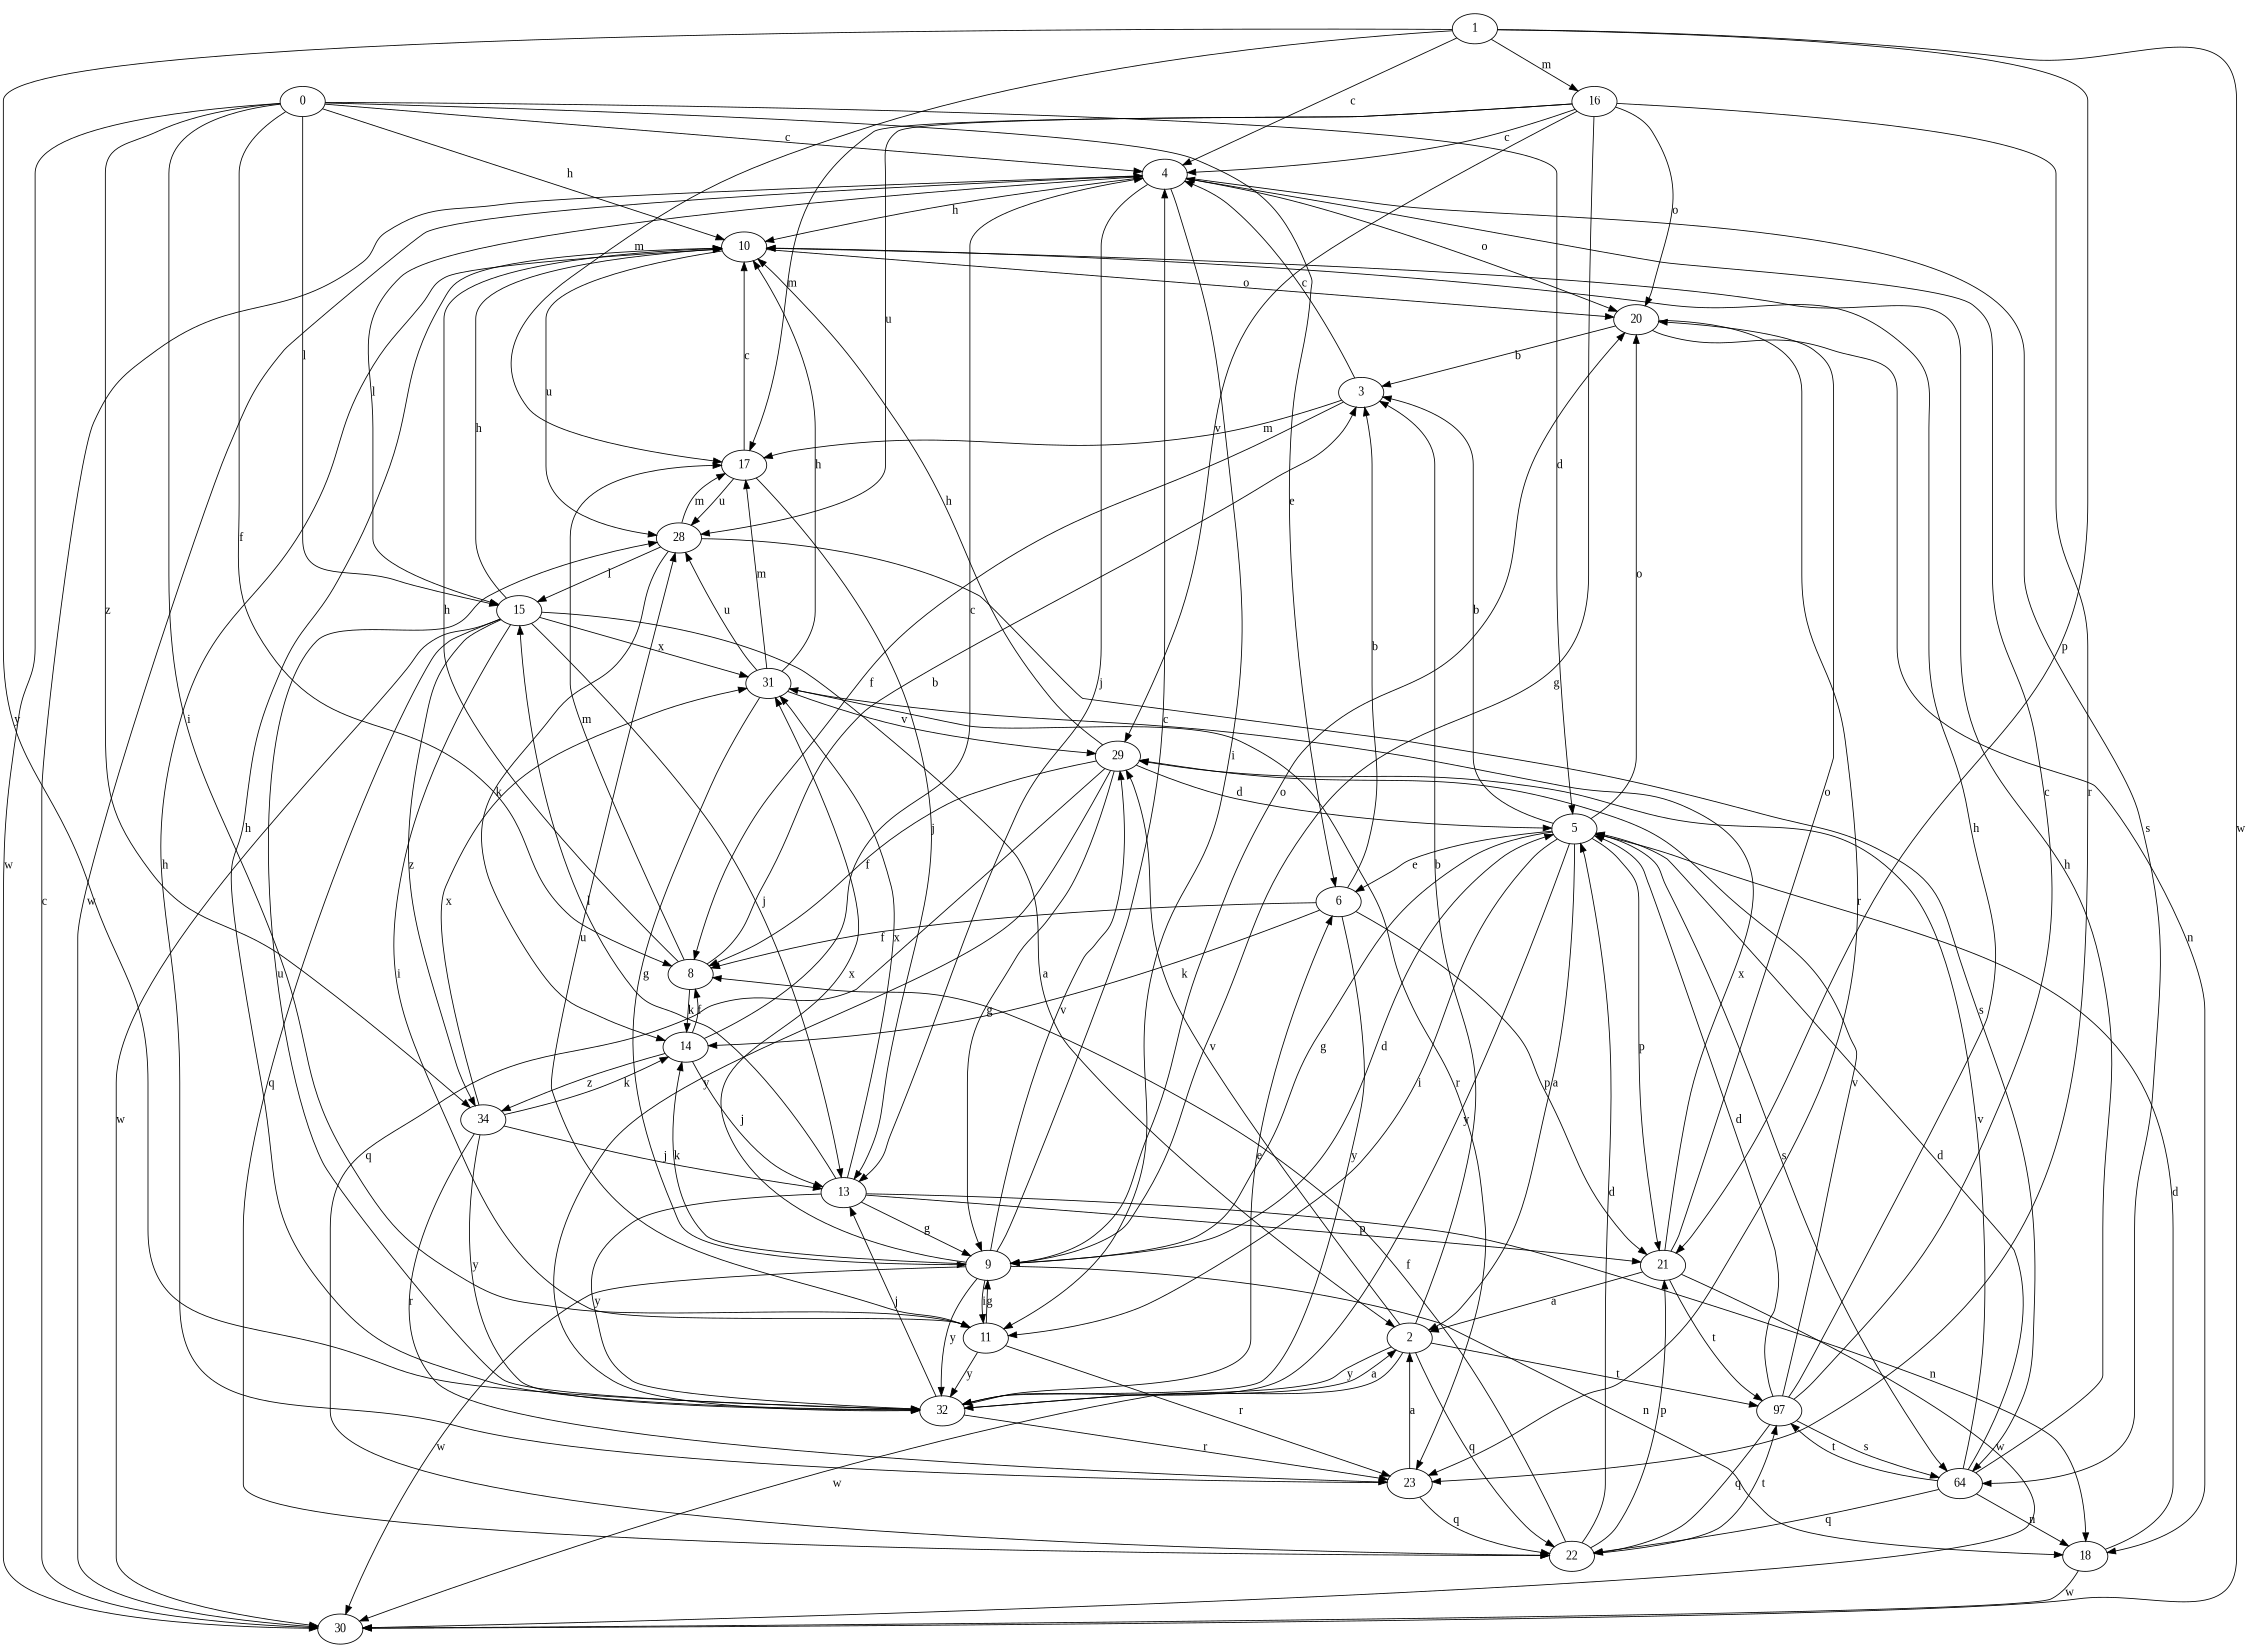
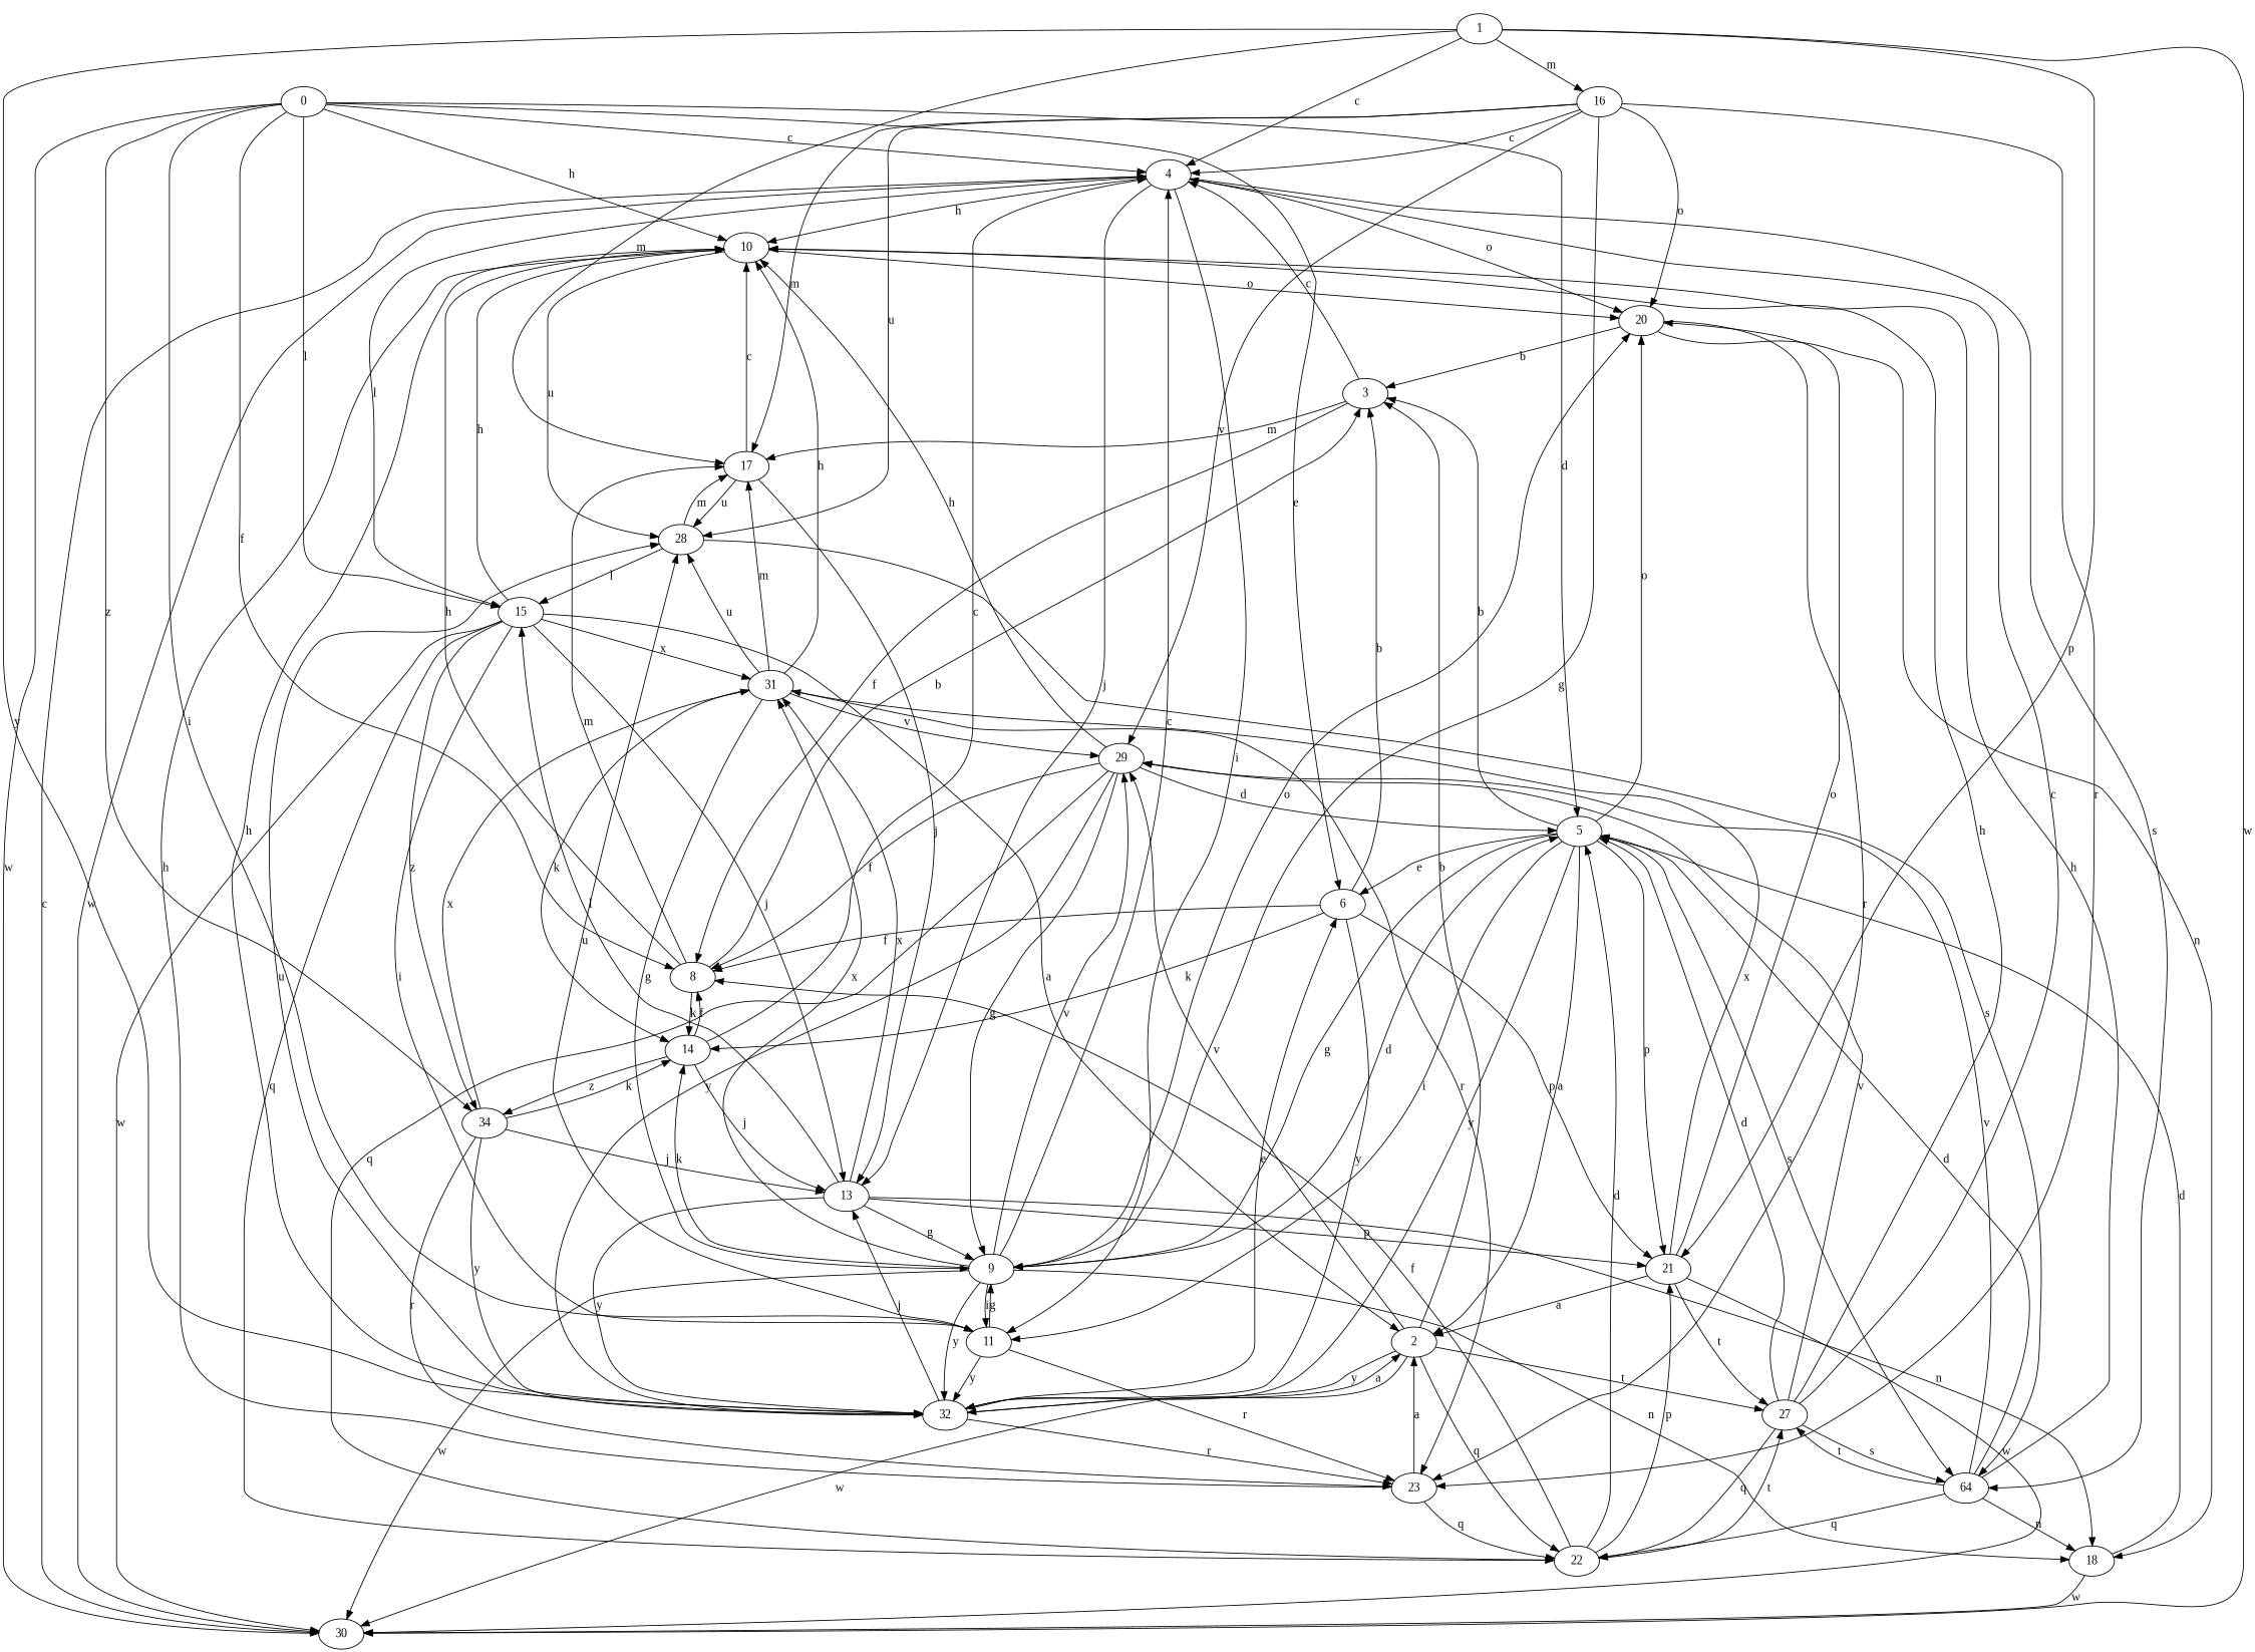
  strict digraph {
    fontname="Liberation Serif"
    node [fontname="Liberation Serif"]
    edge [fontname="Liberation Serif"]
    0
    4
    5
    6
    8
    10
    11
    15
    30
    34
    13
    20
    n13 [label=64]
    21
    32
    2
    3
    9
    14
    17
    28
    23
    22
    31
    1
    16
    29
-   27 [label=97]
+   27
    18
    0 -> 4 [label=c]
    0 -> 5 [label=d]
    0 -> 6 [label=e]
    0 -> 8 [label=f]
    0 -> 10 [label=h]
    0 -> 11 [label=i]
    0 -> 15 [label=l]
    0 -> 30 [label=w]
    0 -> 34 [label=z]
    4 -> 10 [label=h]
    4 -> 11 [label=i]
    4 -> 15 [label=l]
    4 -> 30 [label=w]
    4 -> 13 [label=j]
    4 -> 20 [label=o]
    4 -> n13 [label=s]
    5 -> 6 [label=e]
    5 -> 11 [label=i]
    5 -> 20 [label=o]
    5 -> n13 [label=s]
    5 -> 21 [label=p]
    5 -> 32 [label=y]
    5 -> 2 [label=a]
    5 -> 3 [label=b]
    5 -> 9 [label=g]
    6 -> 8 [label=f]
    6 -> 21 [label=p]
    6 -> 32 [label=y]
    6 -> 3 [label=b]
    6 -> 14 [label=k]
    8 -> 10 [label=h]
    8 -> 3 [label=b]
    8 -> 14 [label=k]
    8 -> 17 [label=m]
    10 -> 20 [label=o]
    10 -> 28 [label=u]
    11 -> 32 [label=y]
    11 -> 9 [label=g]
    11 -> 28 [label=u]
    11 -> 23 [label=r]
    15 -> 10 [label=h]
    15 -> 11 [label=i]
    15 -> 30 [label=w]
    15 -> 34 [label=z]
    15 -> 13 [label=j]
    15 -> 2 [label=a]
    15 -> 22 [label=q]
    15 -> 31 [label=x]
    30 -> 4 [label=c]
    34 -> 13 [label=j]
    34 -> 32 [label=y]
    34 -> 14 [label=k]
    34 -> 23 [label=r]
    34 -> 31 [label=x]
    13 -> 15 [label=l]
    13 -> 21 [label=p]
    13 -> 32 [label=y]
    13 -> 9 [label=g]
    13 -> 31 [label=x]
    13 -> 18 [label=n]
    20 -> 3 [label=b]
    20 -> 23 [label=r]
    20 -> 18 [label=n]
    n13 -> 5 [label=d]
    n13 -> 10 [label=h]
    n13 -> 22 [label=q]
    n13 -> 29 [label=v]
    n13 -> 27 [label=t]
    n13 -> 18 [label=n]
    21 -> 30 [label=w]
    21 -> 20 [label=o]
    21 -> 2 [label=a]
    21 -> 31 [label=x]
    21 -> 27 [label=t]
    32 -> 6 [label=e]
    32 -> 10 [label=h]
    32 -> 13 [label=j]
    32 -> 2 [label=a]
    32 -> 28 [label=u]
    32 -> 23 [label=r]
    2 -> 30 [label=w]
    2 -> 32 [label=y]
    2 -> 3 [label=b]
    2 -> 22 [label=q]
    2 -> 29 [label=v]
    2 -> 27 [label=t]
    3 -> 4 [label=c]
    3 -> 8 [label=f]
    3 -> 17 [label=m]
    9 -> 4 [label=c]
    9 -> 5 [label=d]
    9 -> 11 [label=i]
    9 -> 30 [label=w]
    9 -> 20 [label=o]
    9 -> 32 [label=y]
    9 -> 14 [label=k]
    9 -> 31 [label=x]
    9 -> 29 [label=v]
    9 -> 18 [label=n]
    14 -> 4 [label=c]
    14 -> 8 [label=f]
    14 -> 34 [label=z]
    14 -> 13 [label=j]
    17 -> 10 [label=c]
    17 -> 13 [label=j]
    17 -> 28 [label=u]
    28 -> 15 [label=l]
    28 -> n13 [label=s]
-   28 -> 14 [label=k]
+   31 -> 14 [label=k]
    28 -> 17 [label=m]
    23 -> 10 [label=h]
    23 -> 2 [label=a]
    23 -> 22 [label=q]
    22 -> 5 [label=d]
    22 -> 8 [label=f]
    22 -> 21 [label=p]
    22 -> 27 [label=t]
    31 -> 10 [label=h]
    31 -> 9 [label=g]
    31 -> 17 [label=m]
    31 -> 28 [label=u]
    31 -> 23 [label=r]
    31 -> 29 [label=v]
    1 -> 4 [label=c]
    1 -> 30 [label=w]
    1 -> 21 [label=p]
    1 -> 32 [label=y]
    1 -> 17 [label=m]
    1 -> 16 [label=m]
    16 -> 4 [label=c]
    16 -> 20 [label=o]
    16 -> 9 [label=g]
    16 -> 17 [label=m]
    16 -> 28 [label=u]
    16 -> 23 [label=r]
    16 -> 29 [label=v]
    29 -> 5 [label=d]
    29 -> 8 [label=f]
    29 -> 10 [label=h]
    29 -> 32 [label=y]
    29 -> 9 [label=g]
    29 -> 22 [label=q]
    27 -> 4 [label=c]
    27 -> 5 [label=d]
    27 -> 10 [label=h]
    27 -> n13 [label=s]
    27 -> 22 [label=q]
    27 -> 29 [label=v]
    18 -> 5 [label=d]
    18 -> 30 [label=w]
  }
